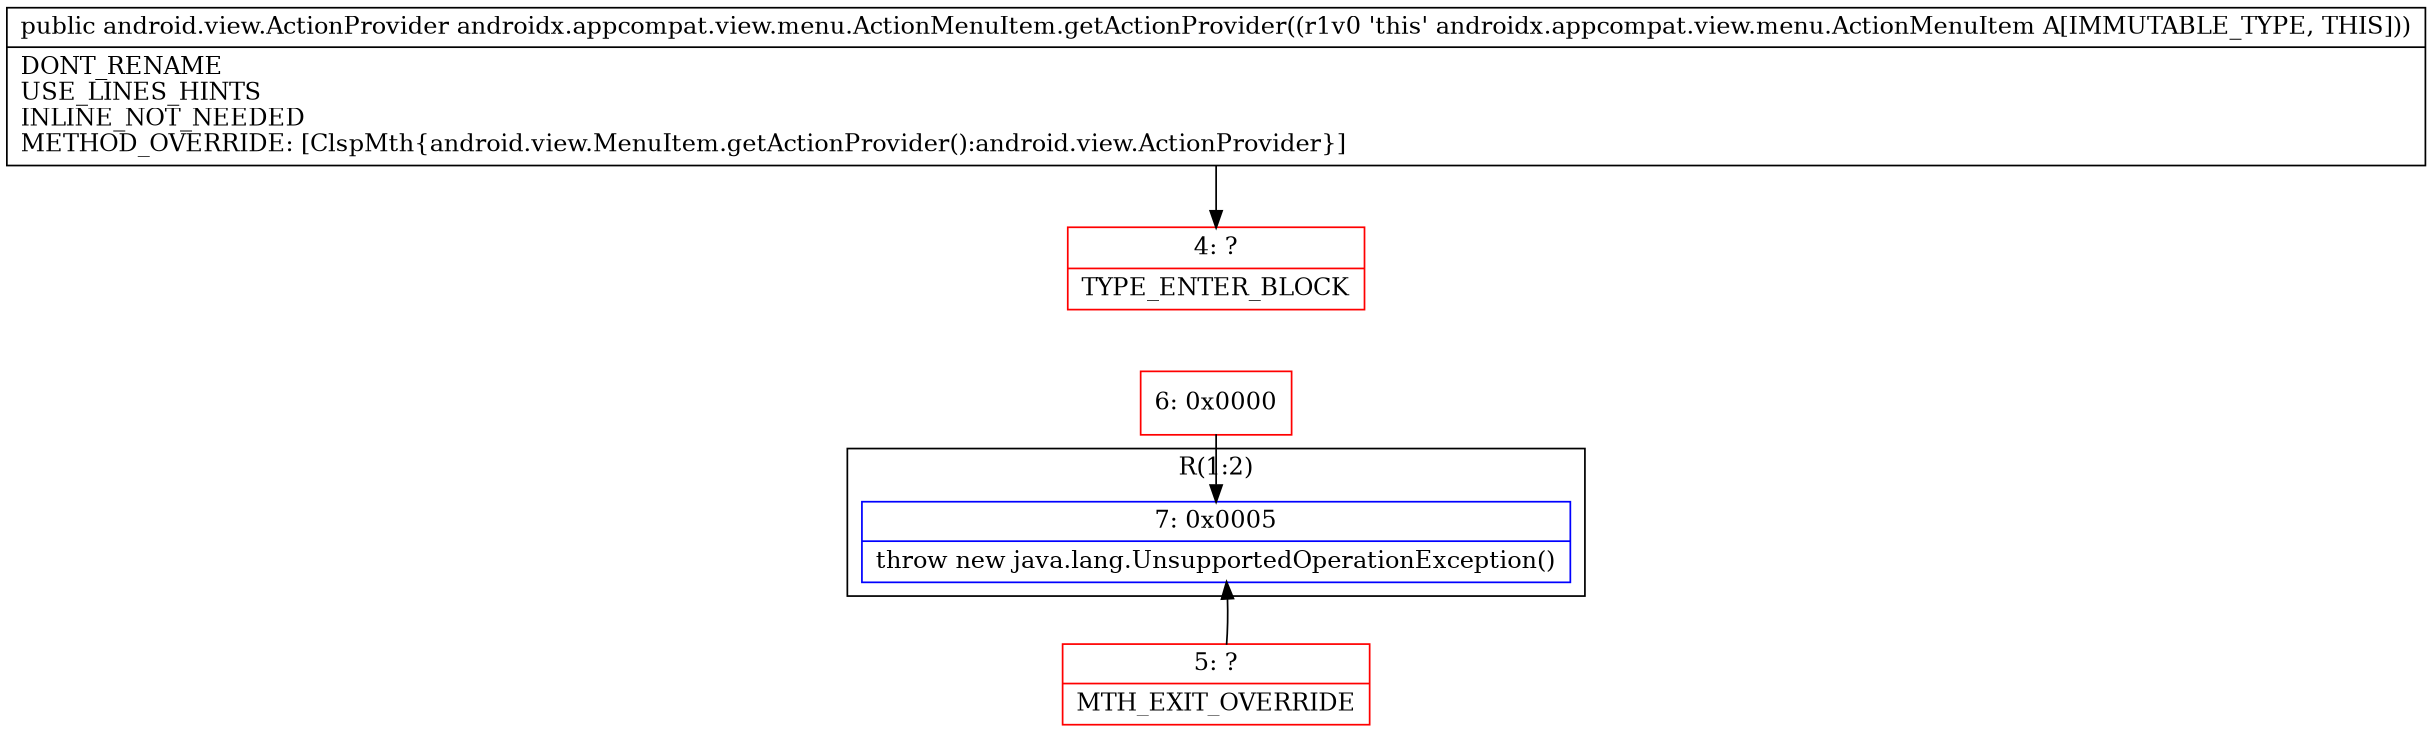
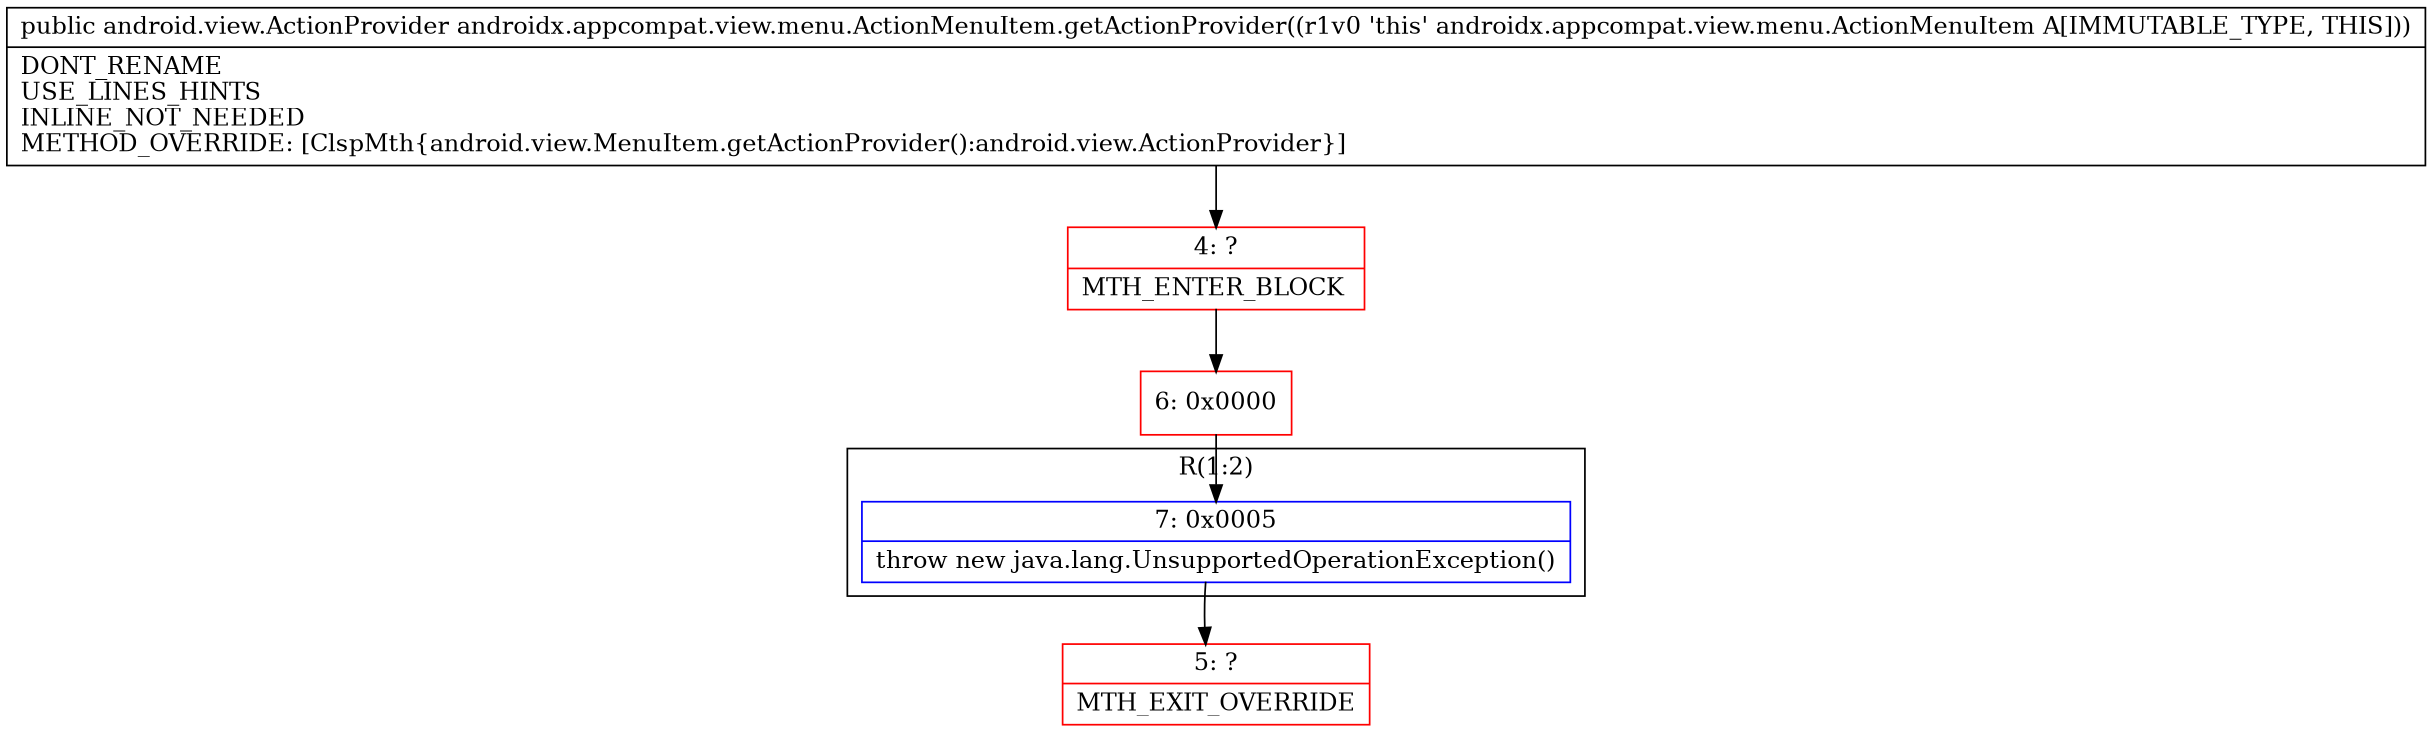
  digraph {
    node [color=red shape=record]
    n1 [color=blue label="{7\:\ 0x0005|throw new java.lang.UnsupportedOperationException()\l}"]
    n2 [label="{5\:\ ?|MTH_EXIT_OVERRIDE\l}"]
-   n3 [label="{4\:\ ?|TYPE_ENTER_BLOCK\l}"]
+   n3 [label="{4\:\ ?|MTH_ENTER_BLOCK\l}"]
    n4 [label="{6\:\ 0x0000}"]
    n5 [label="{public android.view.ActionProvider androidx.appcompat.view.menu.ActionMenuItem.getActionProvider((r1v0 'this' androidx.appcompat.view.menu.ActionMenuItem A[IMMUTABLE_TYPE, THIS]))  | DONT_RENAME\lUSE_LINES_HINTS\lINLINE_NOT_NEEDED\lMETHOD_OVERRIDE: [ClspMth\{android.view.MenuItem.getActionProvider():android.view.ActionProvider\}]\l}" color=""]
    subgraph cluster_1 {
      label="R(1:2)"
      n1
    }
-   n2 -> n1
+   n1 -> n2
+   n3 -> n4
    n4 -> n1
    n5 -> n3
  }
